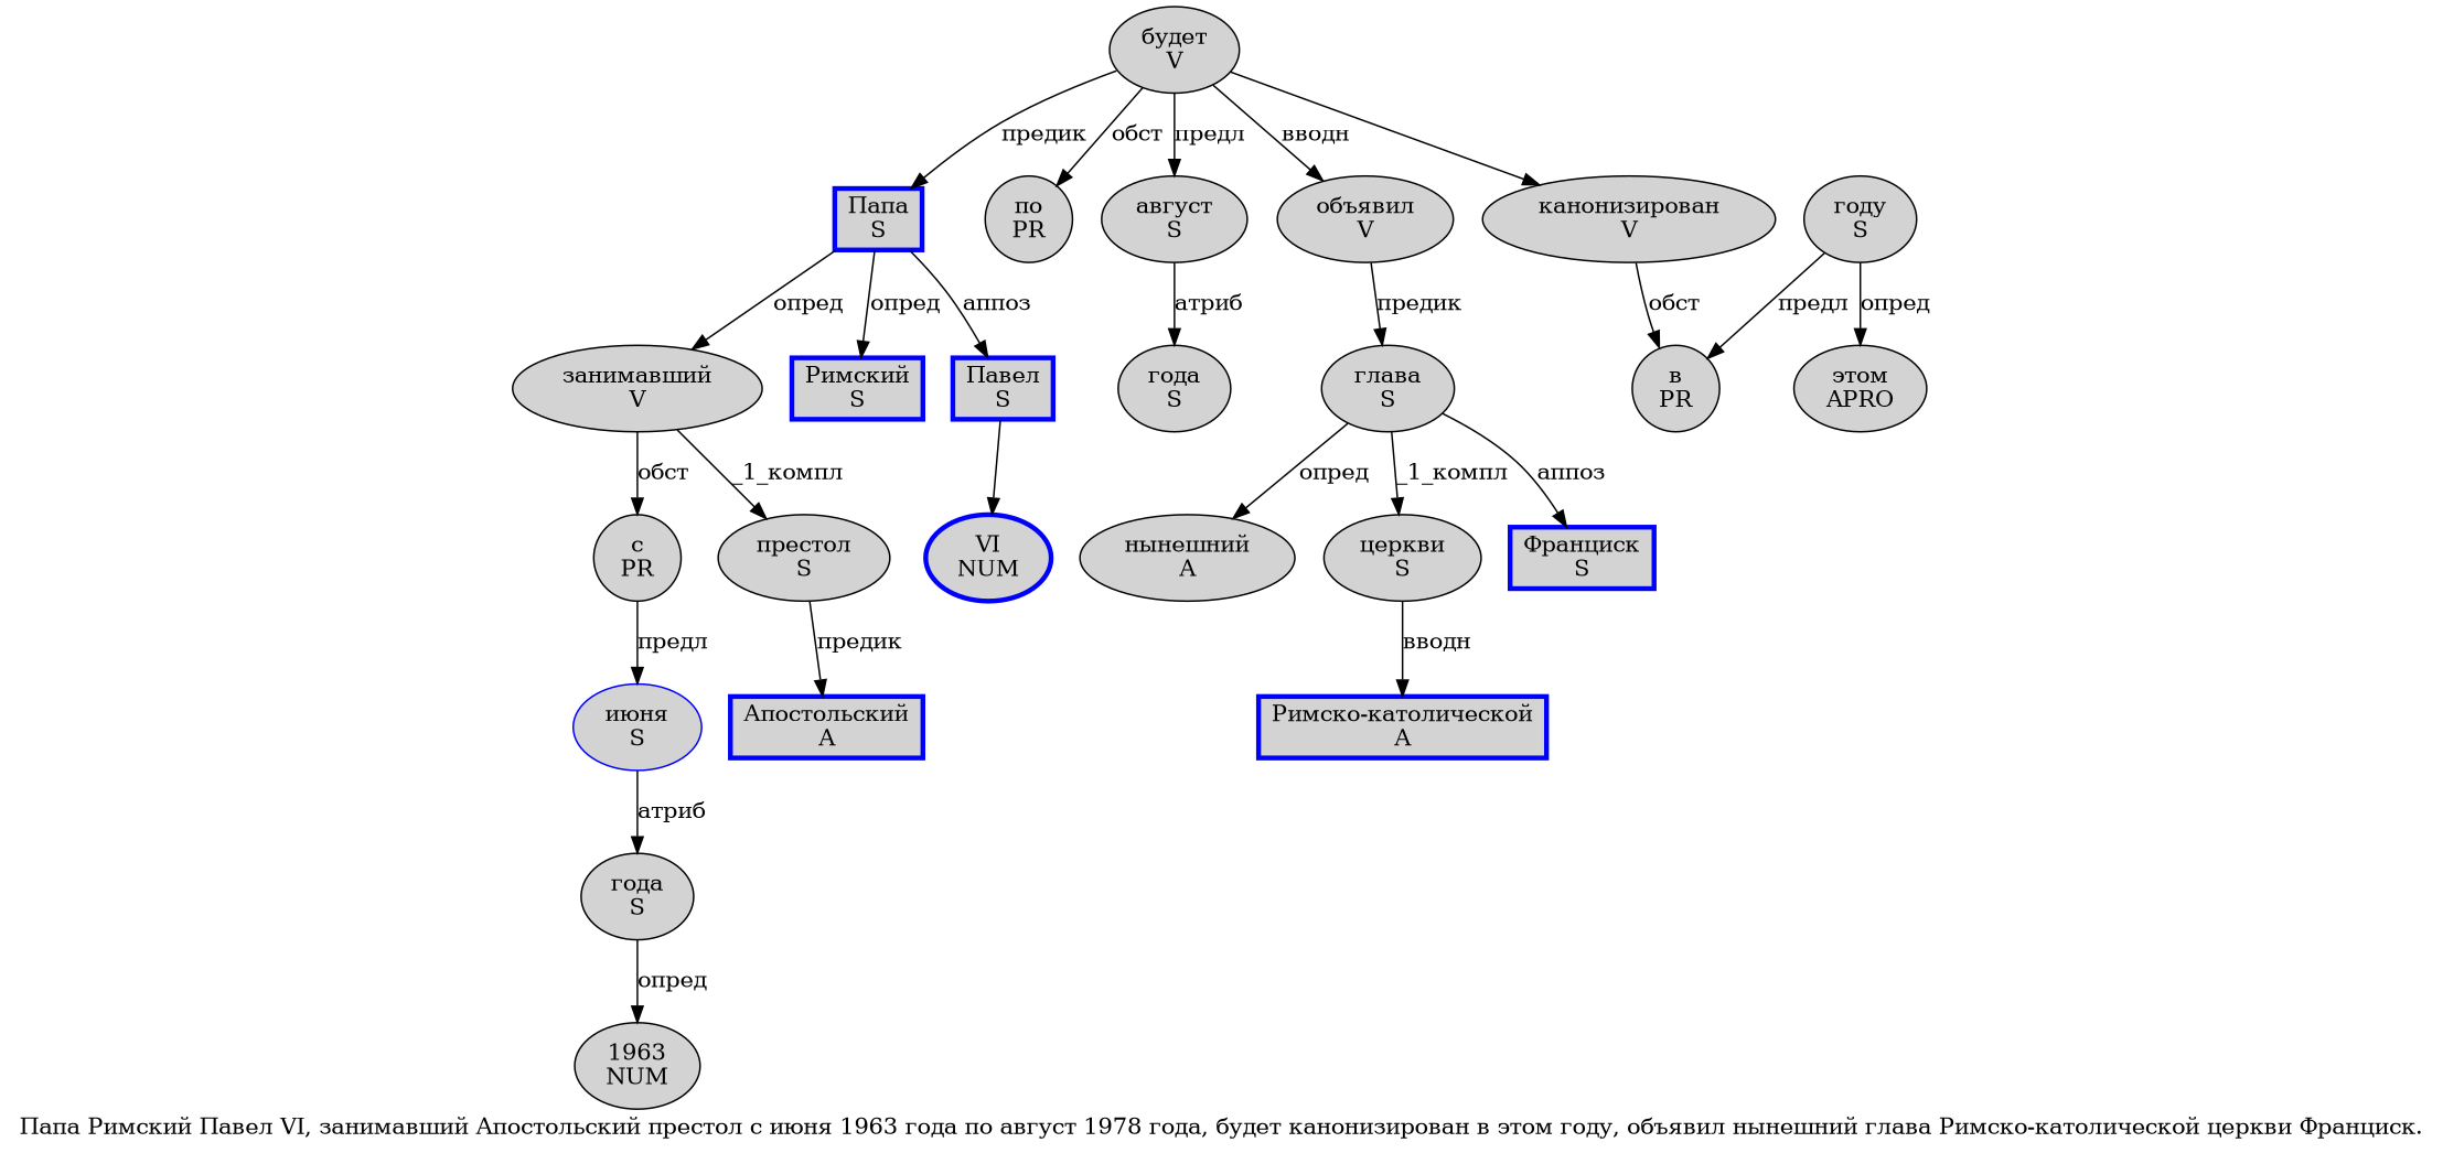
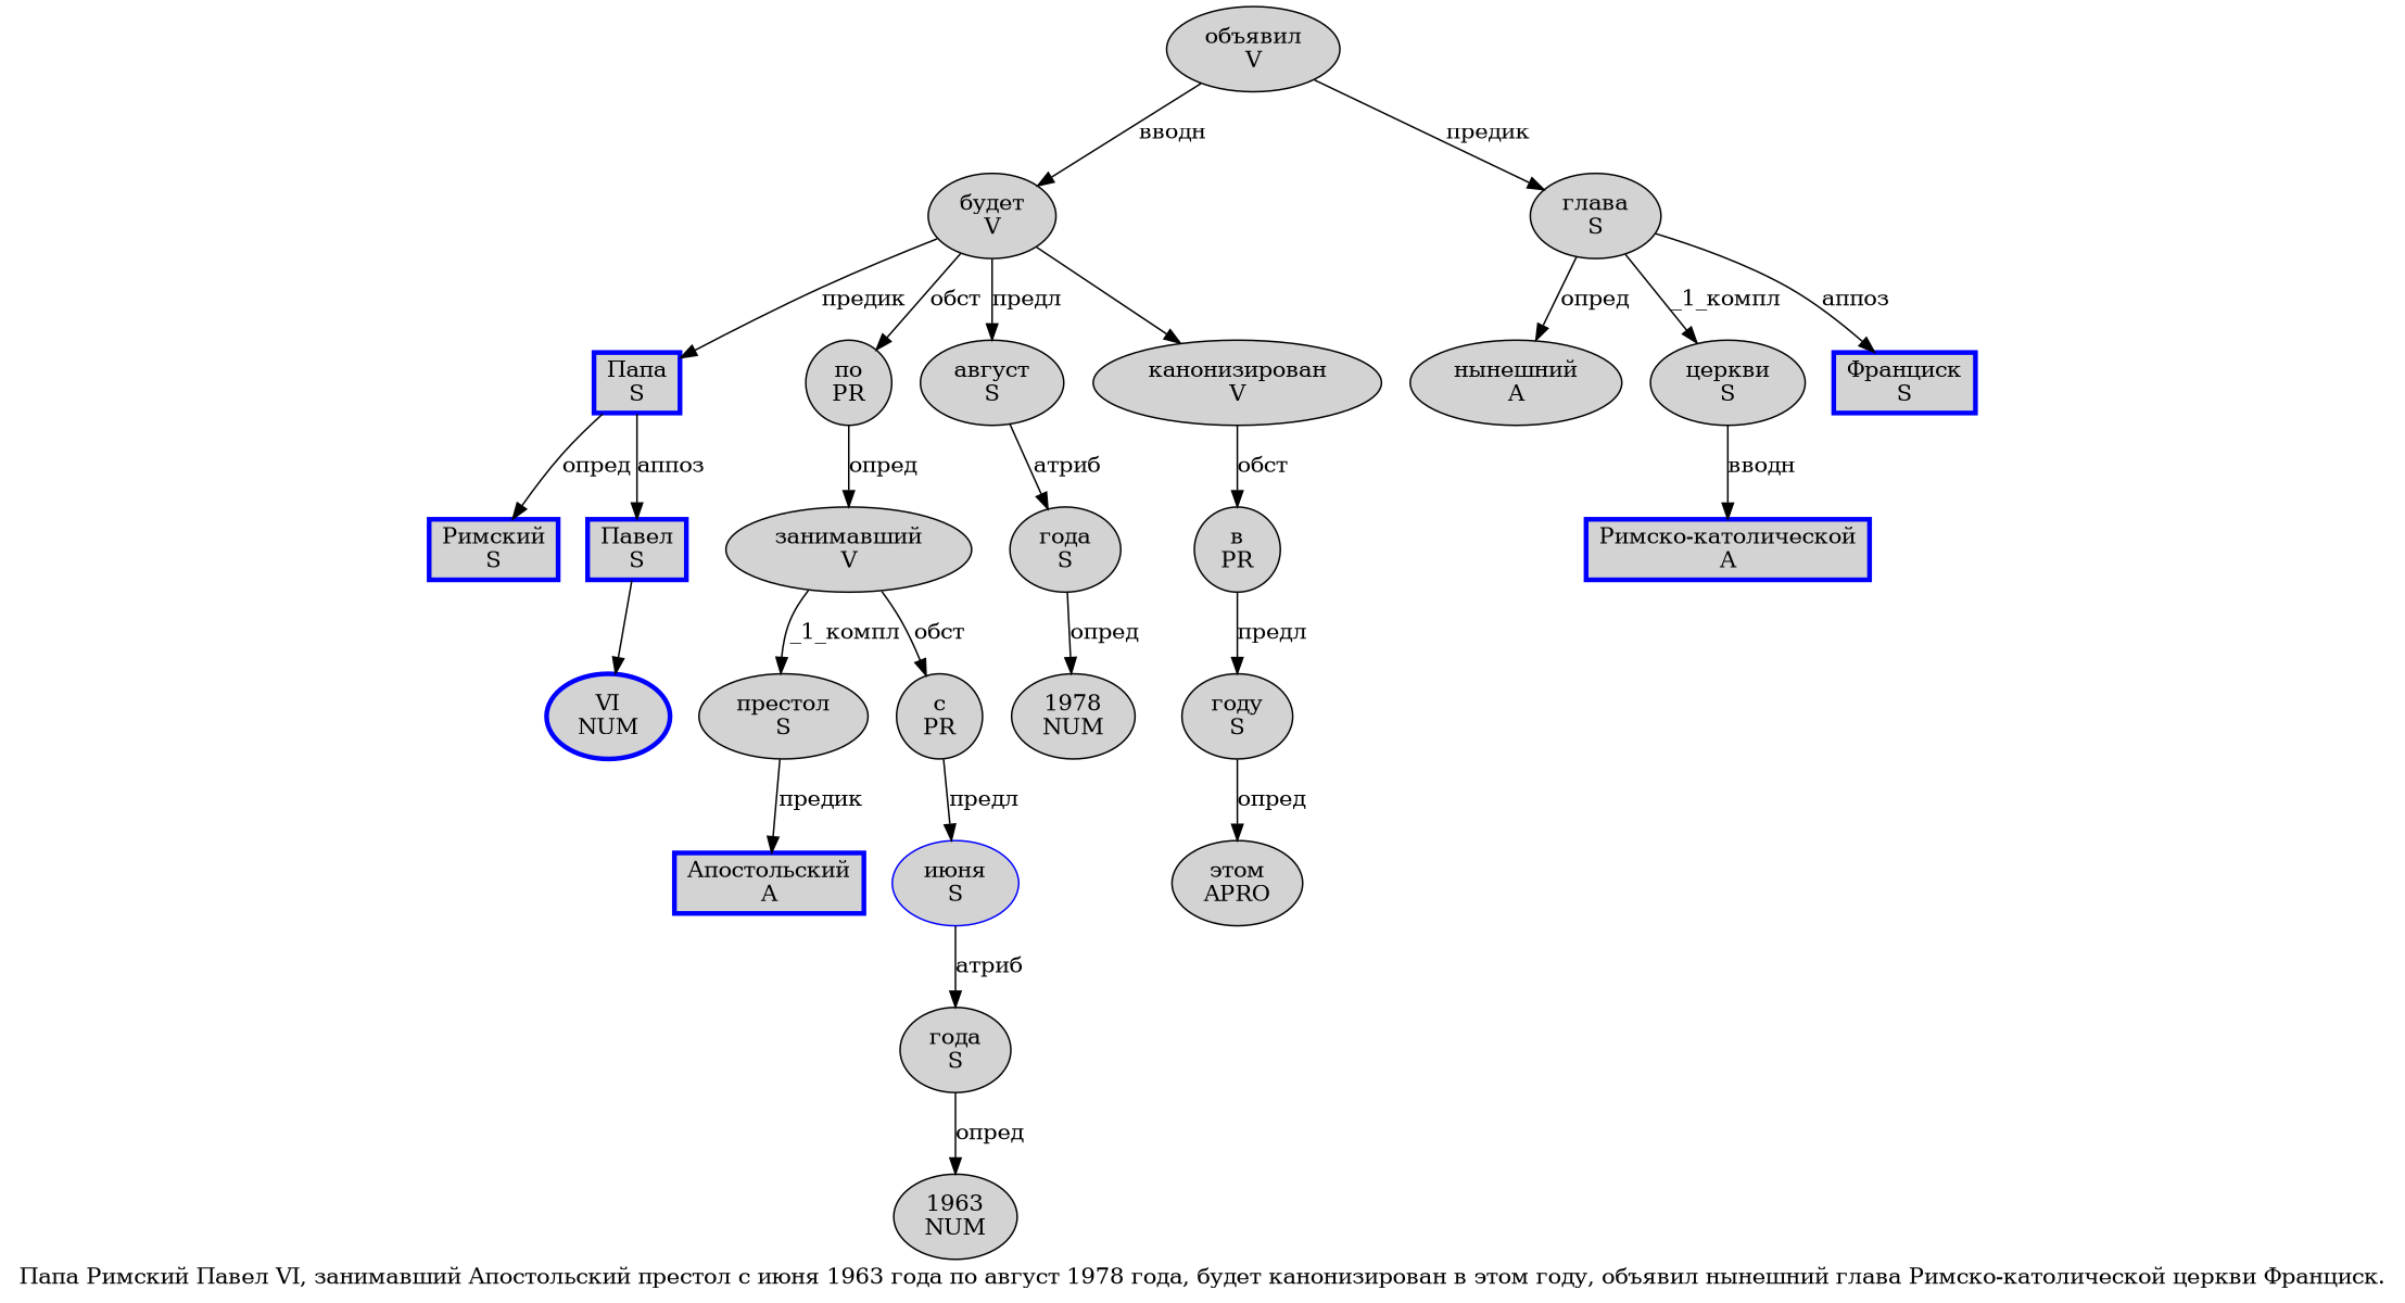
  digraph {
    label="Папа Римский Павел VI, занимавший Апостольский престол с июня 1963 года по август 1978 года, будет канонизирован в этом году, объявил нынешний глава Римско-католической церкви Франциск."
    node [fillcolor=lightgray penwidth=1 shape=ellipse style=filled]
    n1 [color=blue label="Папа\nS" penwidth=3 shape=box]
    n2 [color=blue label="Римский\nS" penwidth=3 shape=box]
    n3 [color=blue label="Павел\nS" penwidth=3 shape=box]
    n4 [label="занимавший\nV"]
    n5 [color=blue label="VI\nNUM" penwidth=3]
    n6 [label="престол\nS"]
    n7 [label="с\nPR"]
    n8 [color=blue label="Апостольский\nA" penwidth=3 shape=box]
    n9 [color=blue label="июня\nS"]
    n10 [label="года\nS"]
    n11 [label="1963\nNUM"]
    n12 [label="по\nPR"]
    n13 [label="август\nS"]
    n14 [label="года\nS"]
+   n15 [label="1978\nNUM"]
    n16 [label="будет\nV"]
    n17 [label="канонизирован\nV"]
    n18 [label="объявил\nV"]
    n19 [label="в\nPR"]
    n20 [label="глава\nS"]
    n21 [label="году\nS"]
    n22 [label="этом\nAPRO"]
    n23 [label="нынешний\nA"]
    n24 [label="церкви\nS"]
    n25 [color=blue label="Франциск\nS" penwidth=3 shape=box]
    n26 [color=blue label="Римско-католической\nA" penwidth=3 shape=box]
    n1 -> n2 [label="опред"]
    n1 -> n3 [label="аппоз"]
-   n1 -> n4 [label="опред"]
+   n12 -> n4 [label="опред"]
    n3 -> n5
    n4 -> n6 [label="_1_компл"]
    n4 -> n7 [label="обст"]
    n6 -> n8 [label="предик"]
    n7 -> n9 [label="предл"]
    n9 -> n10 [label="атриб"]
    n10 -> n11 [label="опред"]
    n13 -> n14 [label="атриб"]
+   n14 -> n15 [label="опред"]
    n16 -> n1 [label="предик"]
    n16 -> n12 [label="обст"]
    n16 -> n13 [label="предл"]
    n16 -> n17
-   n16 -> n18 [label="вводн"]
+   n18 -> n16 [label="вводн"]
    n17 -> n19 [label="обст"]
    n18 -> n20 [label="предик"]
-   n21 -> n19 [label="предл"]
+   n19 -> n21 [label="предл"]
    n20 -> n23 [label="опред"]
    n20 -> n24 [label="_1_компл"]
    n20 -> n25 [label="аппоз"]
    n21 -> n22 [label="опред"]
    n24 -> n26 [label="вводн"]
  }
